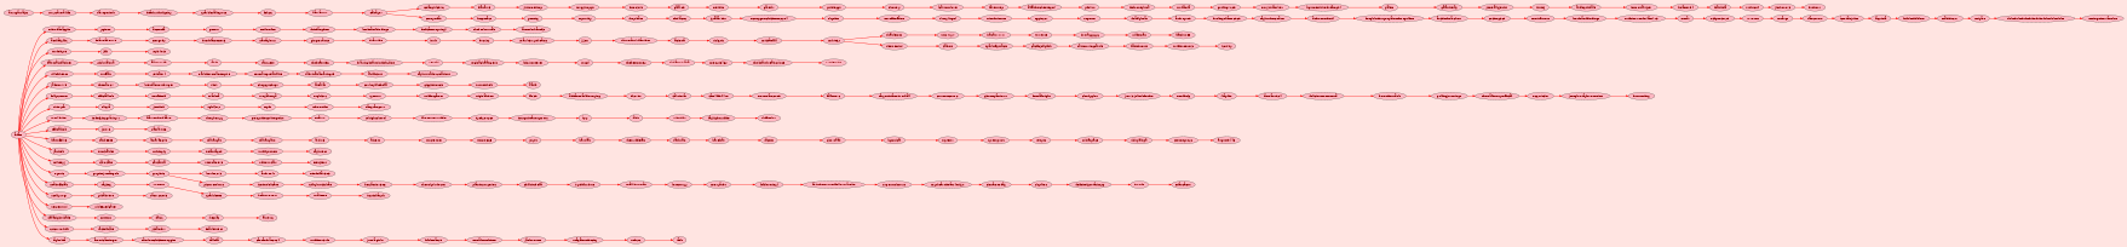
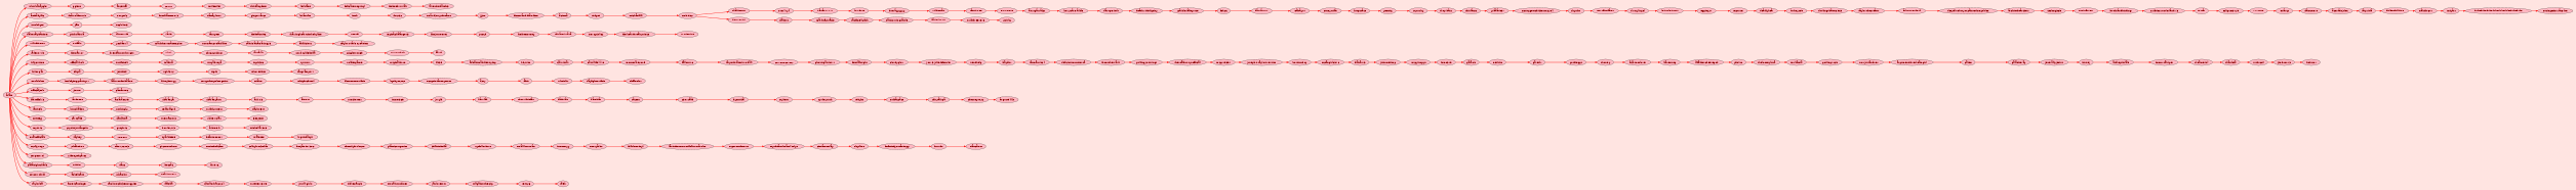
  digraph {
    bgcolor=mistyrose
    fontname="DejaVu Serif"
    rankdir=LR
    node [fillcolor=lightpink fontcolor=darkred fontname="DejaVu Serif" shape=ellipse style=filled]
    edge [color=red fontname="DejaVu Serif" penwidth=2]
    adam
    suburbanapple
    aethadyllic
    turtlebyte
    daltonalphaniner
    willoftheson
    jaden0715
    fullycustom
    "hi.im.pat"
    root4dukes
    officialjmb
    kartoffel13
    janisels
    mikeeyj
    "myst.ic"
    noahofficials
    scollywogz
    serpent10i
    callanightshade
    coscorrodrift
    taylorlea
    pgieon
    dearreader_19
    jflis
    "pink.sakura"
    truffalo
    "theman.27"
    "official.bolt"
    eliqza
    imdefyinggravity11
    jm_18
    sandeeee
    bunchakles
    carocake
    guysitsjustangelo
    ".taykey"
    yukah0900
    wideeyedgazes
    mitkins
    rachelicate
    americansinger
    asce_sfa
    mergod2
    "soph.lov3"
    alltooswift
    yesbae14
    brendannoutburger
    snufkineli
    jessiieii
    "laavvenderhaaze."
    pamaru86
    amara8675
    nothingly
    catcassia
    greybric
    ".r0me0_"
    sam726003
    ".danc"
    jchambrr
    samlovechickennuggies
    tallelia
    sharanyas
    vari5
    toadsta
    sparkleeee
    dontblameme13
    "_.koi."
    cassandra_2024
    tanzyeet
    runyabunya
    sharanya_01
    nattaylorsv
    "swiftie_13.de"
    FearlessBot
    thebeast_96
    sophi3rc
    "arii._.3"
    gingerzauce
    choppy_chop_
    blueyberryy
    ty_____1
    "aine.ts"
    howler213
    kirasvibe
    iatearat
    "percy_the_poltergeist."
    drawingheartsinthebyline
    "just.a.girl_."
    wolfie_gamer
    peturs
    "_uncle.toe_"
    picturetoburn
    "aubree.k"
    itztb
    cowboylikebella
    "exaivs."
    bibleman25
    marktheromanempire
    ".renobi"
    smilemiles
    original_iron
    "itsme.365"
    stinkella1303
    sohighschoool
    isntit_delicate
    duc132
    ugh4312
    onomatopoeia_illite
    giggletron69
    reginaphalange13
    lils39
    jorylb
    beans080801
    colbybrocksbae
    strawb3rry_dreams
    ttpds
    atleastmaddiestrying
    hazulah
    straleeee
    jjjnx
    _shoreside_
    bb2190
    lilmonsterswiftie
    "benjamin1386."
    "dinnerand.diatribes"
    sourestbelt
    sangramps77
    "cal._.istar"
    byebye0260
    ".beccac"
    "theonlydr.doctor"
    username13
    sabrinaisamazing25
    kimjonreeves
    cats4life4418
    "aazif."
    incognitoanonymous
    theswiftiefan
    plasticsurgeries
    "white._.claw"
    pscqd
    etrnalsunshines
    moonmare2005
    fallon_16
    ak1916
    abiliicious
    taryn_is_a_mirrorball
    chill_itsbella
    thefreemoney
    "corvettec8z06."
    "a2q."
    "Taylor-Made Creations"
    datbrian
    gh0st_patriot11
    ".abi_"
    setantagod
    hazelxat
    densallnight
    thisdangdeer
    BenjiBot
    _acee_
    shiratoriwaza
    cloudyglow
    "2301saad"
    "j.m13.juliedefender"
    janlovesst_
    swiftlyrxses_
    hymnical
    lacietta
    mercy_3462
    ".sendhelp"
    usagainstthecity
    luquinhasplz
    TaylorBot
    riskytis
    ".kaydin."
-   lesbiane [label=booksandbindings]
+   lesbiane
    ved_26
    ".michaelllll"
    tanman1924
    deliciousmonster_a
    "smh.932"
    style_tv
    "the.heartbreak.prince"
    from_the_vault
    shahlemon
    dextremini
    "sp.derpvnk"
    r1tzie_rino
    pullingjorstrings
    "19kylm"
    therealbnuuy_official
    delicate_repvinyl
    sum41y4
    nokiaspace
    _a9h
    mtp219397
    ivana011111
    shirpalirpa
    "joseph.s.taylorsversion"
    luvrdose
    thebeebzzzzalt
    chesney0022
    clabers
    houstonboy
    ".whoisliv"
    hoorayyyyyy
    august9443
    oceangirl6976
    wildeman
    diana_13
    "katniss.ee"
    jstsomesimp
    lavenderhazeh3
+   evwrmore
    daylightswiftie
    soupyloopyx
    atwsgavralps
    dom0319
    "how2save.a.life"
    "gaia.09"
    ivy_folkwhore
    sparksflystacie
    davoperiodt
    deathwithdignity
    sparklesalleyrose
    feb26
    meskito
    hazzarrrrr
    "gareth."
    realtay07
    "small.bus.man"
    yoshieggs
    "xh0ne.y"
    coneyurfav
    acartoonlover
    httpsxace
    karen_rep
    allfathercheesegod
    yexxity
    lovestoryy
    yf8400
    suprrshy
    shffleoluv
    thelooneyluna
    pacificjellyfish
    natsmovingcastle
    katiedonuts
    swiftbreeze13
    "drop.bass"
    xhirlacxc
    merryarbo
    lyraaa7557
    folklorevinyl
    towkamia
    laristhetorturedfellowtraveler
    gosling7029
    super_unkn0wn
    nowjustandrew
    argumentitivedreamgirl
    my_heart_beats4onlyu
    cinnamonday
    palem
    mcnugget_chicken_82284
    shynkts
    galaxiteray
    _mrsflimflam_
    d1tsy4ngel
    kriss_krisssss
    jenerallyjenius
    its_sej
    eggie227
    ashleytisdale
    reptrner
    deadlyheat
    audrey_89
    duolingohater6969
    "taylor.thecreator"
    Smirky
    ash_rose_devil
    deepbluebutyoupaintedmegolden
    skydlers
    archiethearcherr
    definitelynotasimpp
    ceckmg365
    kurudo
    mmiufloress
    ".booksandbindings"
    "swiftieswonderland.13"
    mstar
    eclipse_3129
    "111sunn"
    renavqs
    _lancerevo
    immortalviper
    dreamer94
    that_leia
    rush_coil
    jimbo0013
    acertainjules
    iaqwitia
    hiddenfolklore
    mahiii0601
    _miyar_
    dukedukedukedukedukedukedukeduke
    drei_001
    LosingHimWasBlue
    BiancaBot
    adam -> suburbanapple
    adam -> aethadyllic
    adam -> turtlebyte
    adam -> daltonalphaniner
    adam -> willoftheson
    adam -> jaden0715
    adam -> fullycustom
    adam -> "hi.im.pat"
    adam -> root4dukes
    adam -> officialjmb
    adam -> kartoffel13
    adam -> janisels
    adam -> mikeeyj
    adam -> "myst.ic"
    adam -> noahofficials
    adam -> scollywogz
    adam -> serpent10i
    adam -> callanightshade
    adam -> coscorrodrift
    adam -> taylorlea
    suburbanapple -> pgieon
    aethadyllic -> dearreader_19
    turtlebyte -> jflis
    daltonalphaniner -> "pink.sakura"
    willoftheson -> truffalo
    jaden0715 -> "theman.27"
    fullycustom -> "official.bolt"
    "hi.im.pat" -> eliqza
    root4dukes -> imdefyinggravity11
    officialjmb -> jm_18
    kartoffel13 -> sandeeee
    janisels -> bunchakles
    mikeeyj -> carocake
    "myst.ic" -> guysitsjustangelo
    noahofficials -> ".taykey"
    scollywogz -> yukah0900
    serpent10i -> wideeyedgazes
    callanightshade -> mitkins
    coscorrodrift -> rachelicate
    taylorlea -> americansinger
    pgieon -> asce_sfa
    dearreader_19 -> mergod2
    jflis -> "soph.lov3"
    "pink.sakura" -> alltooswift
    truffalo -> yesbae14
    "theman.27" -> brendannoutburger
    "official.bolt" -> snufkineli
    eliqza -> jessiieii
    imdefyinggravity11 -> "laavvenderhaaze."
    jm_18 -> pamaru86
    sandeeee -> amara8675
    bunchakles -> nothingly
    carocake -> catcassia
    guysitsjustangelo -> greybric
    ".taykey" -> ".r0me0_"
    yukah0900 -> sam726003
    mitkins -> ".danc"
    rachelicate -> jchambrr
    americansinger -> samlovechickennuggies
    asce_sfa -> peturs
    mergod2 -> dontblameme13
    alltooswift -> vari5
    yesbae14 -> marktheromanempire
    brendannoutburger -> "_.koi."
    snufkineli -> toadsta
    jessiieii -> ugh4312
    "laavvenderhaaze." -> blueyberryy
    amara8675 -> sharanyas
    nothingly -> setantagod
    catcassia -> username13
    greybric -> howler213
    ".r0me0_" -> sparkleeee
-   greybric -> picturetoburn
+   sam726003 -> picturetoburn
    ".danc" -> ".beccac"
    jchambrr -> FearlessBot
    samlovechickennuggies -> tallelia
    tallelia -> cassandra_2024
    sharanyas -> sharanya_01
    vari5 -> tanzyeet
    toadsta -> runyabunya
    sparkleeee -> beans080801
    dontblameme13 -> nattaylorsv
    "_.koi." -> choppy_chop_
    cassandra_2024 -> "swiftie_13.de"
    tanzyeet -> thebeast_96
    runyabunya -> sophi3rc
    sharanya_01 -> "arii._.3"
    nattaylorsv -> gingerzauce
    "swiftie_13.de" -> "just.a.girl_."
    thebeast_96 -> drawingheartsinthebyline
    sophi3rc -> ty_____1
    "arii._.3" -> "aine.ts"
    gingerzauce -> kirasvibe
    choppy_chop_ -> iatearat
    blueyberryy -> "percy_the_poltergeist."
    ty_____1 -> wolfie_gamer
    "aine.ts" -> "_uncle.toe_"
    howler213 -> "aubree.k"
    kirasvibe -> itztb
    iatearat -> cowboylikebella
    "percy_the_poltergeist." -> "exaivs."
    drawingheartsinthebyline -> ".renobi"
    "just.a.girl_." -> bibleman25
    wolfie_gamer -> original_iron
    peturs -> smilemiles
    "_uncle.toe_" -> "itsme.365"
    picturetoburn -> isntit_delicate
    "aubree.k" -> stinkella1303
    itztb -> duc132
    cowboylikebella -> giggletron69
    "exaivs." -> sohighschoool
    bibleman25 -> etrnalsunshines
    marktheromanempire -> onomatopoeia_illite
    ".renobi" -> reginaphalange13
    smilemiles -> thisdangdeer
    original_iron -> lils39
    "itsme.365" -> jorylb
    sohighschoool -> lilmonsterswiftie
    isntit_delicate -> colbybrocksbae
    duc132 -> strawb3rry_dreams
    ugh4312 -> ttpds
    onomatopoeia_illite -> sabrinaisamazing25
    giggletron69 -> sourestbelt
    reginaphalange13 -> kimjonreeves
    lils39 -> atleastmaddiestrying
    jorylb -> hazulah
    beans080801 -> straleeee
    colbybrocksbae -> "benjamin1386."
    strawb3rry_dreams -> jjjnx
    ttpds -> _shoreside_
    atleastmaddiestrying -> bb2190
    hazulah -> theswiftiefan
    straleeee -> luquinhasplz
    jjjnx -> "dinnerand.diatribes"
    _shoreside_ -> sangramps77
    bb2190 -> "cal._.istar"
    lilmonsterswiftie -> byebye0260
    "benjamin1386." -> "theonlydr.doctor"
    "dinnerand.diatribes" -> lacietta
    sourestbelt -> "aazif."
    "cal._.istar" -> cats4life4418
    byebye0260 -> incognitoanonymous
    ".beccac" -> ak1916
    "theonlydr.doctor" -> plasticsurgeries
    username13 -> "white._.claw"
    sabrinaisamazing25 -> abiliicious
    kimjonreeves -> pscqd
    cats4life4418 -> moonmare2005
    incognitoanonymous -> "a2q."
    theswiftiefan -> datbrian
    plasticsurgeries -> chill_itsbella
    "white._.claw" -> BenjiBot
    pscqd -> thefreemoney
    etrnalsunshines -> janlovesst_
    moonmare2005 -> fallon_16
    fallon_16 -> taryn_is_a_mirrorball
    abiliicious -> "Taylor-Made Creations"
    taryn_is_a_mirrorball -> "corvettec8z06."
    chill_itsbella -> ivy_folkwhore
    thefreemoney -> shiratoriwaza
    "corvettec8z06." -> gh0st_patriot11
    "a2q." -> ".abi_"
    datbrian -> hazelxat
    gh0st_patriot11 -> densallnight
    ".abi_" -> ".whoisliv"
    setantagod -> swiftlyrxses_
    hazelxat -> _acee_
    densallnight -> cloudyglow
    thisdangdeer -> lesbiane
    _acee_ -> "2301saad"
    shiratoriwaza -> mercy_3462
    cloudyglow -> "j.m13.juliedefender"
    "2301saad" -> hymnical
    "j.m13.juliedefender" -> ".sendhelp"
    janlovesst_ -> usagainstthecity
    swiftlyrxses_ -> TaylorBot
    hymnical -> style_tv
    lacietta -> riskytis
    mercy_3462 -> "the.heartbreak.prince"
    ".sendhelp" -> ".kaydin."
    usagainstthecity -> ved_26
    riskytis -> ".michaelllll"
    ".kaydin." -> tanman1924
    lesbiane -> delicate_repvinyl
    ved_26 -> _a9h
    ".michaelllll" -> "smh.932"
    tanman1924 -> deliciousmonster_a
    deliciousmonster_a -> from_the_vault
    "smh.932" -> shahlemon
    "smh.932" -> dextremini
    style_tv -> "sp.derpvnk"
    "the.heartbreak.prince" -> r1tzie_rino
    from_the_vault -> pullingjorstrings
    shahlemon -> sum41y4
    dextremini -> clabers
    "sp.derpvnk" -> "19kylm"
    pullingjorstrings -> therealbnuuy_official
    "19kylm" -> nokiaspace
    therealbnuuy_official -> mtp219397
    delicate_repvinyl -> thebeebzzzzalt
    sum41y4 -> ivana011111
    nokiaspace -> shirpalirpa
    mtp219397 -> "joseph.s.taylorsversion"
    ivana011111 -> luvrdose
    shirpalirpa -> chesney0022
    "joseph.s.taylorsversion" -> houstonboy
    luvrdose -> hoorayyyyyy
    thebeebzzzzalt -> lavenderhazeh3
    chesney0022 -> august9443
    clabers -> sparksflystacie
-   realtay07 -> oceangirl6976
+   houstonboy -> oceangirl6976
    ".whoisliv" -> daylightswiftie
    hoorayyyyyy -> wildeman
    oceangirl6976 -> diana_13
    wildeman -> "katniss.ee"
    diana_13 -> jstsomesimp
+   "katniss.ee" -> evwrmore
    jstsomesimp -> soupyloopyx
+   evwrmore -> atwsgavralps
    daylightswiftie -> shffleoluv
    soupyloopyx -> dom0319
    atwsgavralps -> "how2save.a.life"
    dom0319 -> "gaia.09"
    "how2save.a.life" -> davoperiodt
    "gaia.09" -> meskito
    ivy_folkwhore -> "small.bus.man"
    sparksflystacie -> pacificjellyfish
    davoperiodt -> deathwithdignity
    deathwithdignity -> sparklesalleyrose
    sparklesalleyrose -> feb26
    feb26 -> hazzarrrrr
    meskito -> "gareth."
    hazzarrrrr -> realtay07
    "gareth." -> yoshieggs
    realtay07 -> coneyurfav
    "small.bus.man" -> lovestoryy
    yoshieggs -> "xh0ne.y"
    "xh0ne.y" -> acartoonlover
    coneyurfav -> httpsxace
    acartoonlover -> karen_rep
    httpsxace -> yexxity
    karen_rep -> allfathercheesegod
    allfathercheesegod -> yf8400
    yexxity -> suprrshy
    lovestoryy -> merryarbo
    yf8400 -> thelooneyluna
    suprrshy -> "drop.bass"
    thelooneyluna -> towkamia
    pacificjellyfish -> natsmovingcastle
    natsmovingcastle -> katiedonuts
    katiedonuts -> swiftbreeze13
    swiftbreeze13 -> Smirky
    "drop.bass" -> xhirlacxc
    xhirlacxc -> lyraaa7557
    merryarbo -> folklorevinyl
    lyraaa7557 -> mcnugget_chicken_82284
    folklorevinyl -> laristhetorturedfellowtraveler
    towkamia -> gosling7029
    laristhetorturedfellowtraveler -> super_unkn0wn
    gosling7029 -> nowjustandrew
    super_unkn0wn -> my_heart_beats4onlyu
    nowjustandrew -> argumentitivedreamgirl
    argumentitivedreamgirl -> palem
    my_heart_beats4onlyu -> cinnamonday
    cinnamonday -> skydlers
    palem -> galaxiteray
    mcnugget_chicken_82284 -> shynkts
    shynkts -> _mrsflimflam_
    galaxiteray -> jenerallyjenius
    _mrsflimflam_ -> d1tsy4ngel
    d1tsy4ngel -> kriss_krisssss
    kriss_krisssss -> eggie227
    jenerallyjenius -> its_sej
    its_sej -> ashleytisdale
    eggie227 -> reptrner
    ashleytisdale -> immortalviper
    reptrner -> deadlyheat
    deadlyheat -> audrey_89
    audrey_89 -> duolingohater6969
    duolingohater6969 -> "taylor.thecreator"
    "taylor.thecreator" -> ash_rose_devil
    ash_rose_devil -> deepbluebutyoupaintedmegolden
    deepbluebutyoupaintedmegolden -> archiethearcherr
    skydlers -> definitelynotasimpp
    archiethearcherr -> ceckmg365
    definitelynotasimpp -> kurudo
    ceckmg365 -> mmiufloress
    kurudo -> BiancaBot
    mmiufloress -> ".booksandbindings"
    ".booksandbindings" -> "swiftieswonderland.13"
    "swiftieswonderland.13" -> mstar
    mstar -> eclipse_3129
    eclipse_3129 -> "111sunn"
    "111sunn" -> renavqs
    renavqs -> _lancerevo
    _lancerevo -> acertainjules
    immortalviper -> dreamer94
    dreamer94 -> that_leia
    that_leia -> rush_coil
    rush_coil -> jimbo0013
    jimbo0013 -> drei_001
    acertainjules -> iaqwitia
    iaqwitia -> hiddenfolklore
    hiddenfolklore -> mahiii0601
    mahiii0601 -> _miyar_
    _miyar_ -> dukedukedukedukedukedukedukeduke
    dukedukedukedukedukedukedukeduke -> LosingHimWasBlue
  }
